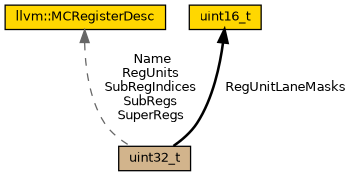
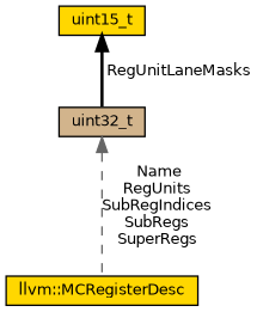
  digraph {
    node [color=black fillcolor=gold fontname=Helvetica fontsize=10 shape=box style=filled]
    edge [dir=back fontname=Helvetica fontsize=10 labelfontname=Helvetica labelfontsize=10]
    n1 [fontcolor=black height=0.2 label="llvm::MCRegisterDesc" width=0.4]
    n2 [fillcolor=tan height=0.2 label=uint32_t width=0.4]
-   n3 [height=0.2 label=uint16_t width=0.4]
-   n1 -> n2 [color=gray40 label=" Name\nRegUnits\nSubRegIndices\nSubRegs\nSuperRegs" style=dashed]
+   n3 [height=0.2 label=uint15_t width=0.4]
+   n2 -> n1 [color=gray40 label=" Name\nRegUnits\nSubRegIndices\nSubRegs\nSuperRegs" style=dashed]
    n3 -> n2 [color=black label=" RegUnitLaneMasks" style=bold]
  }
